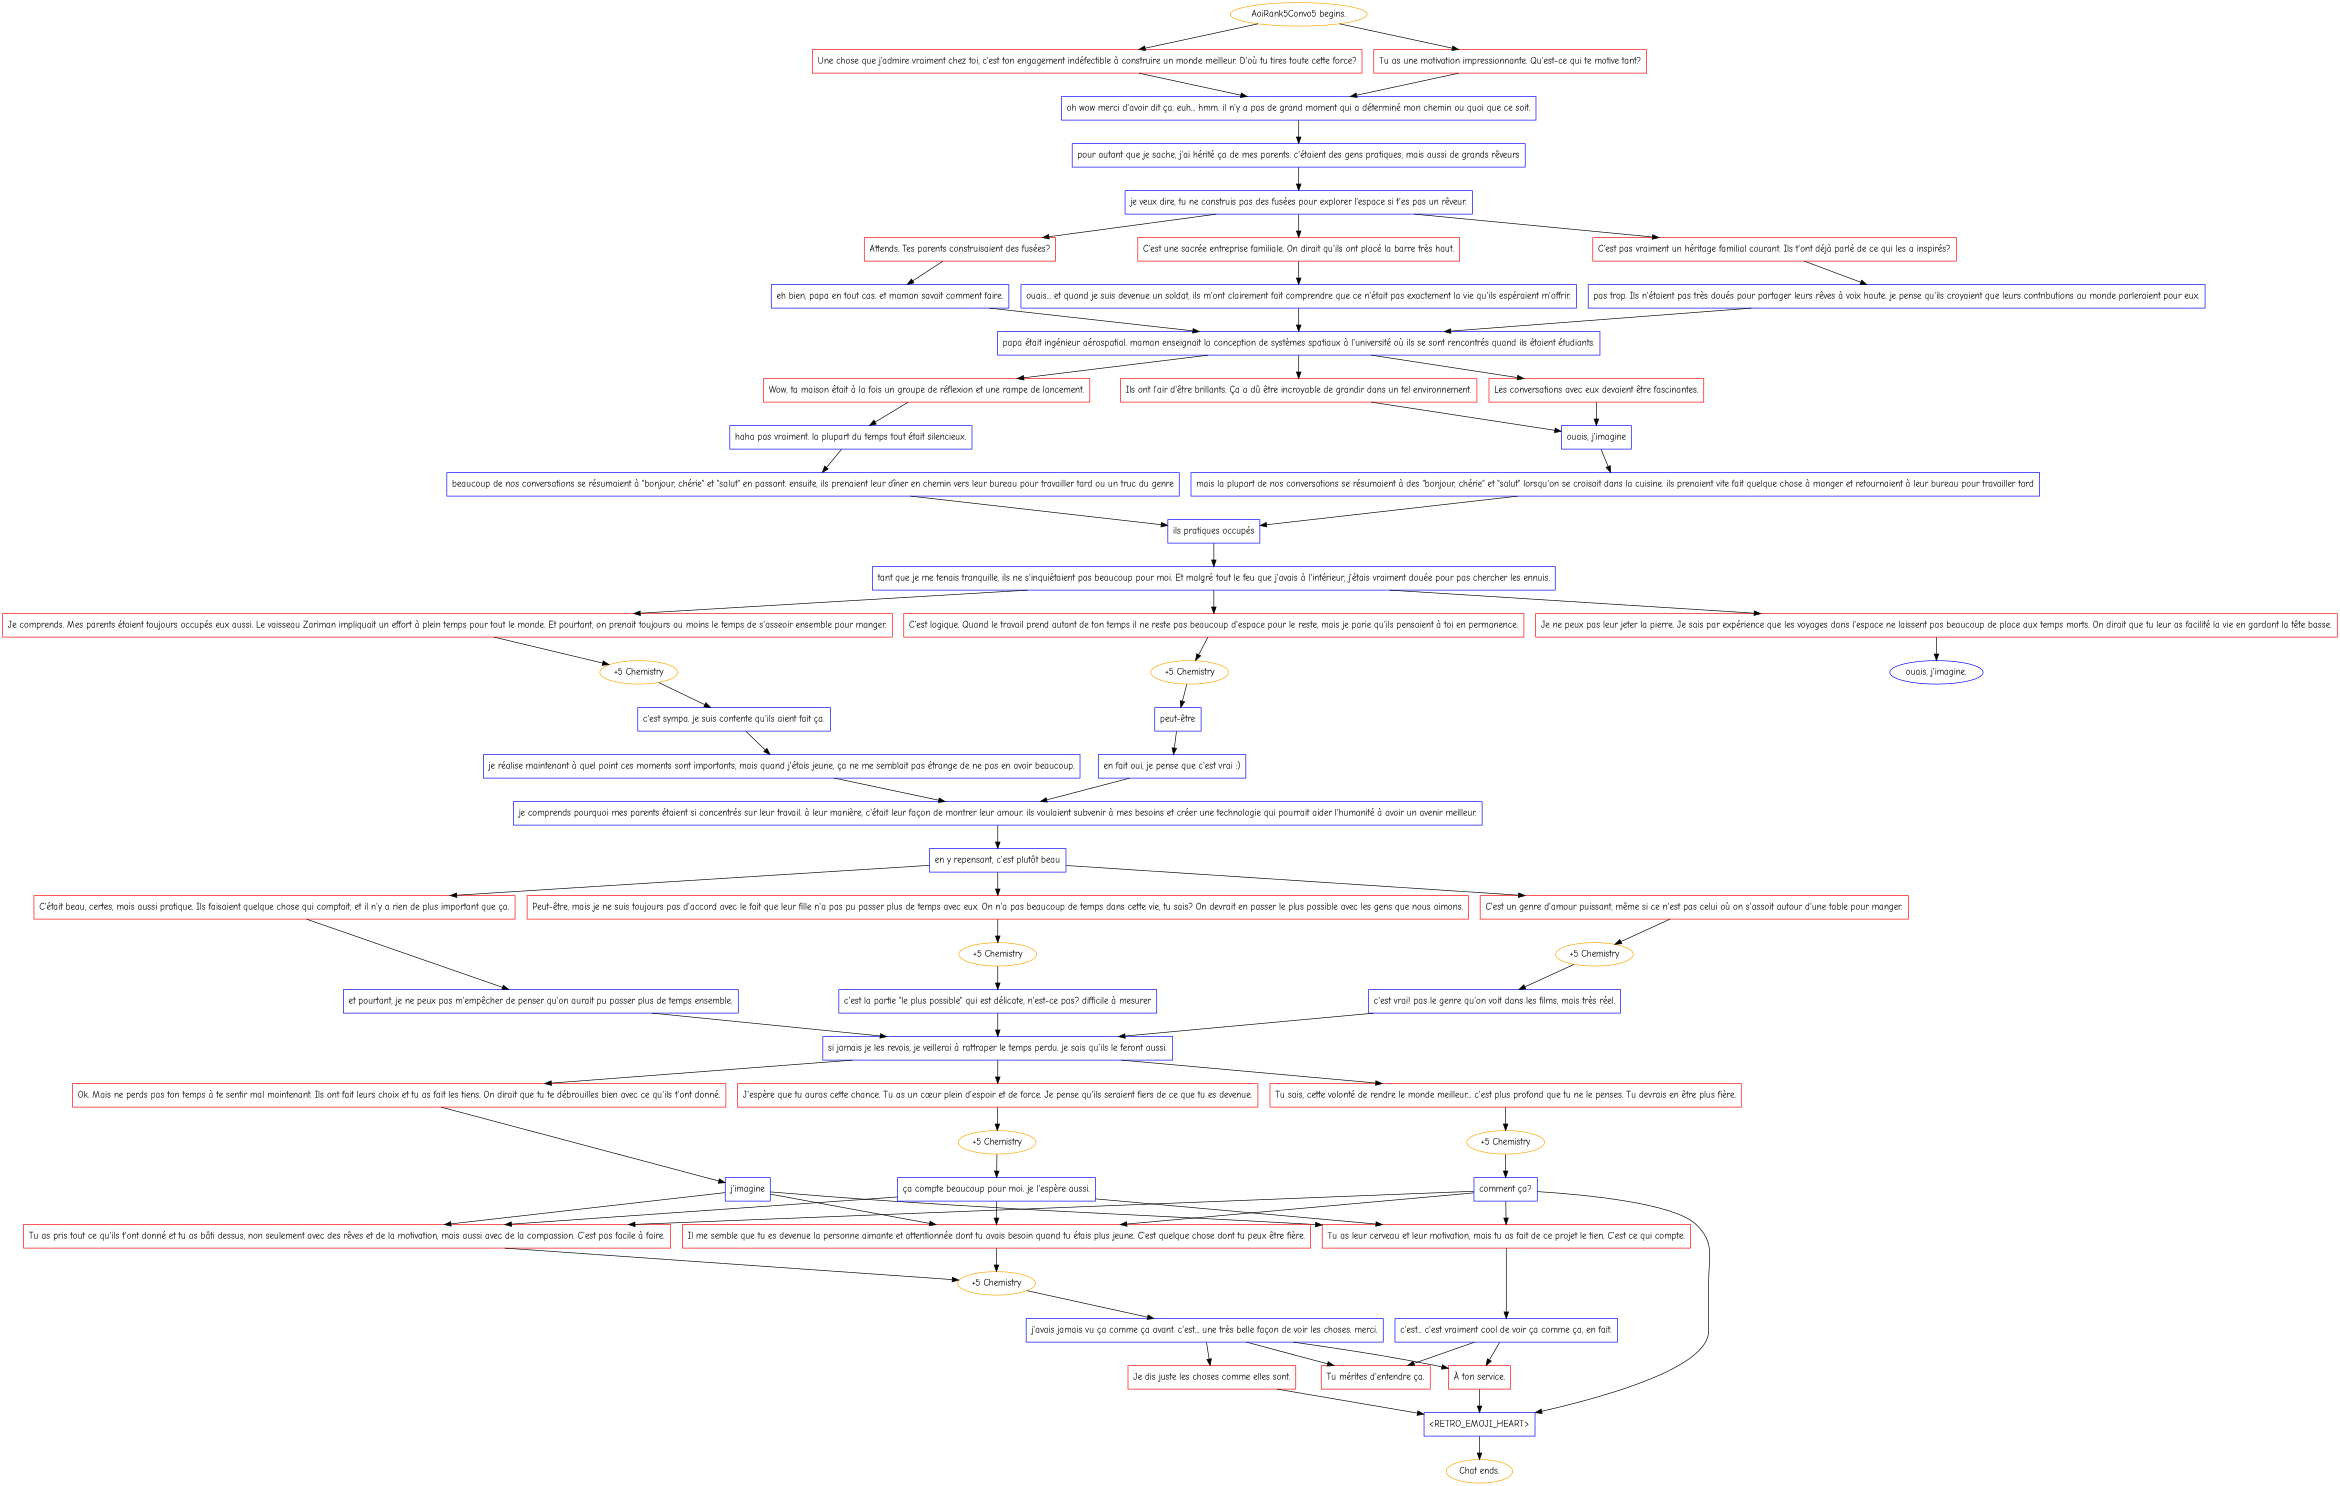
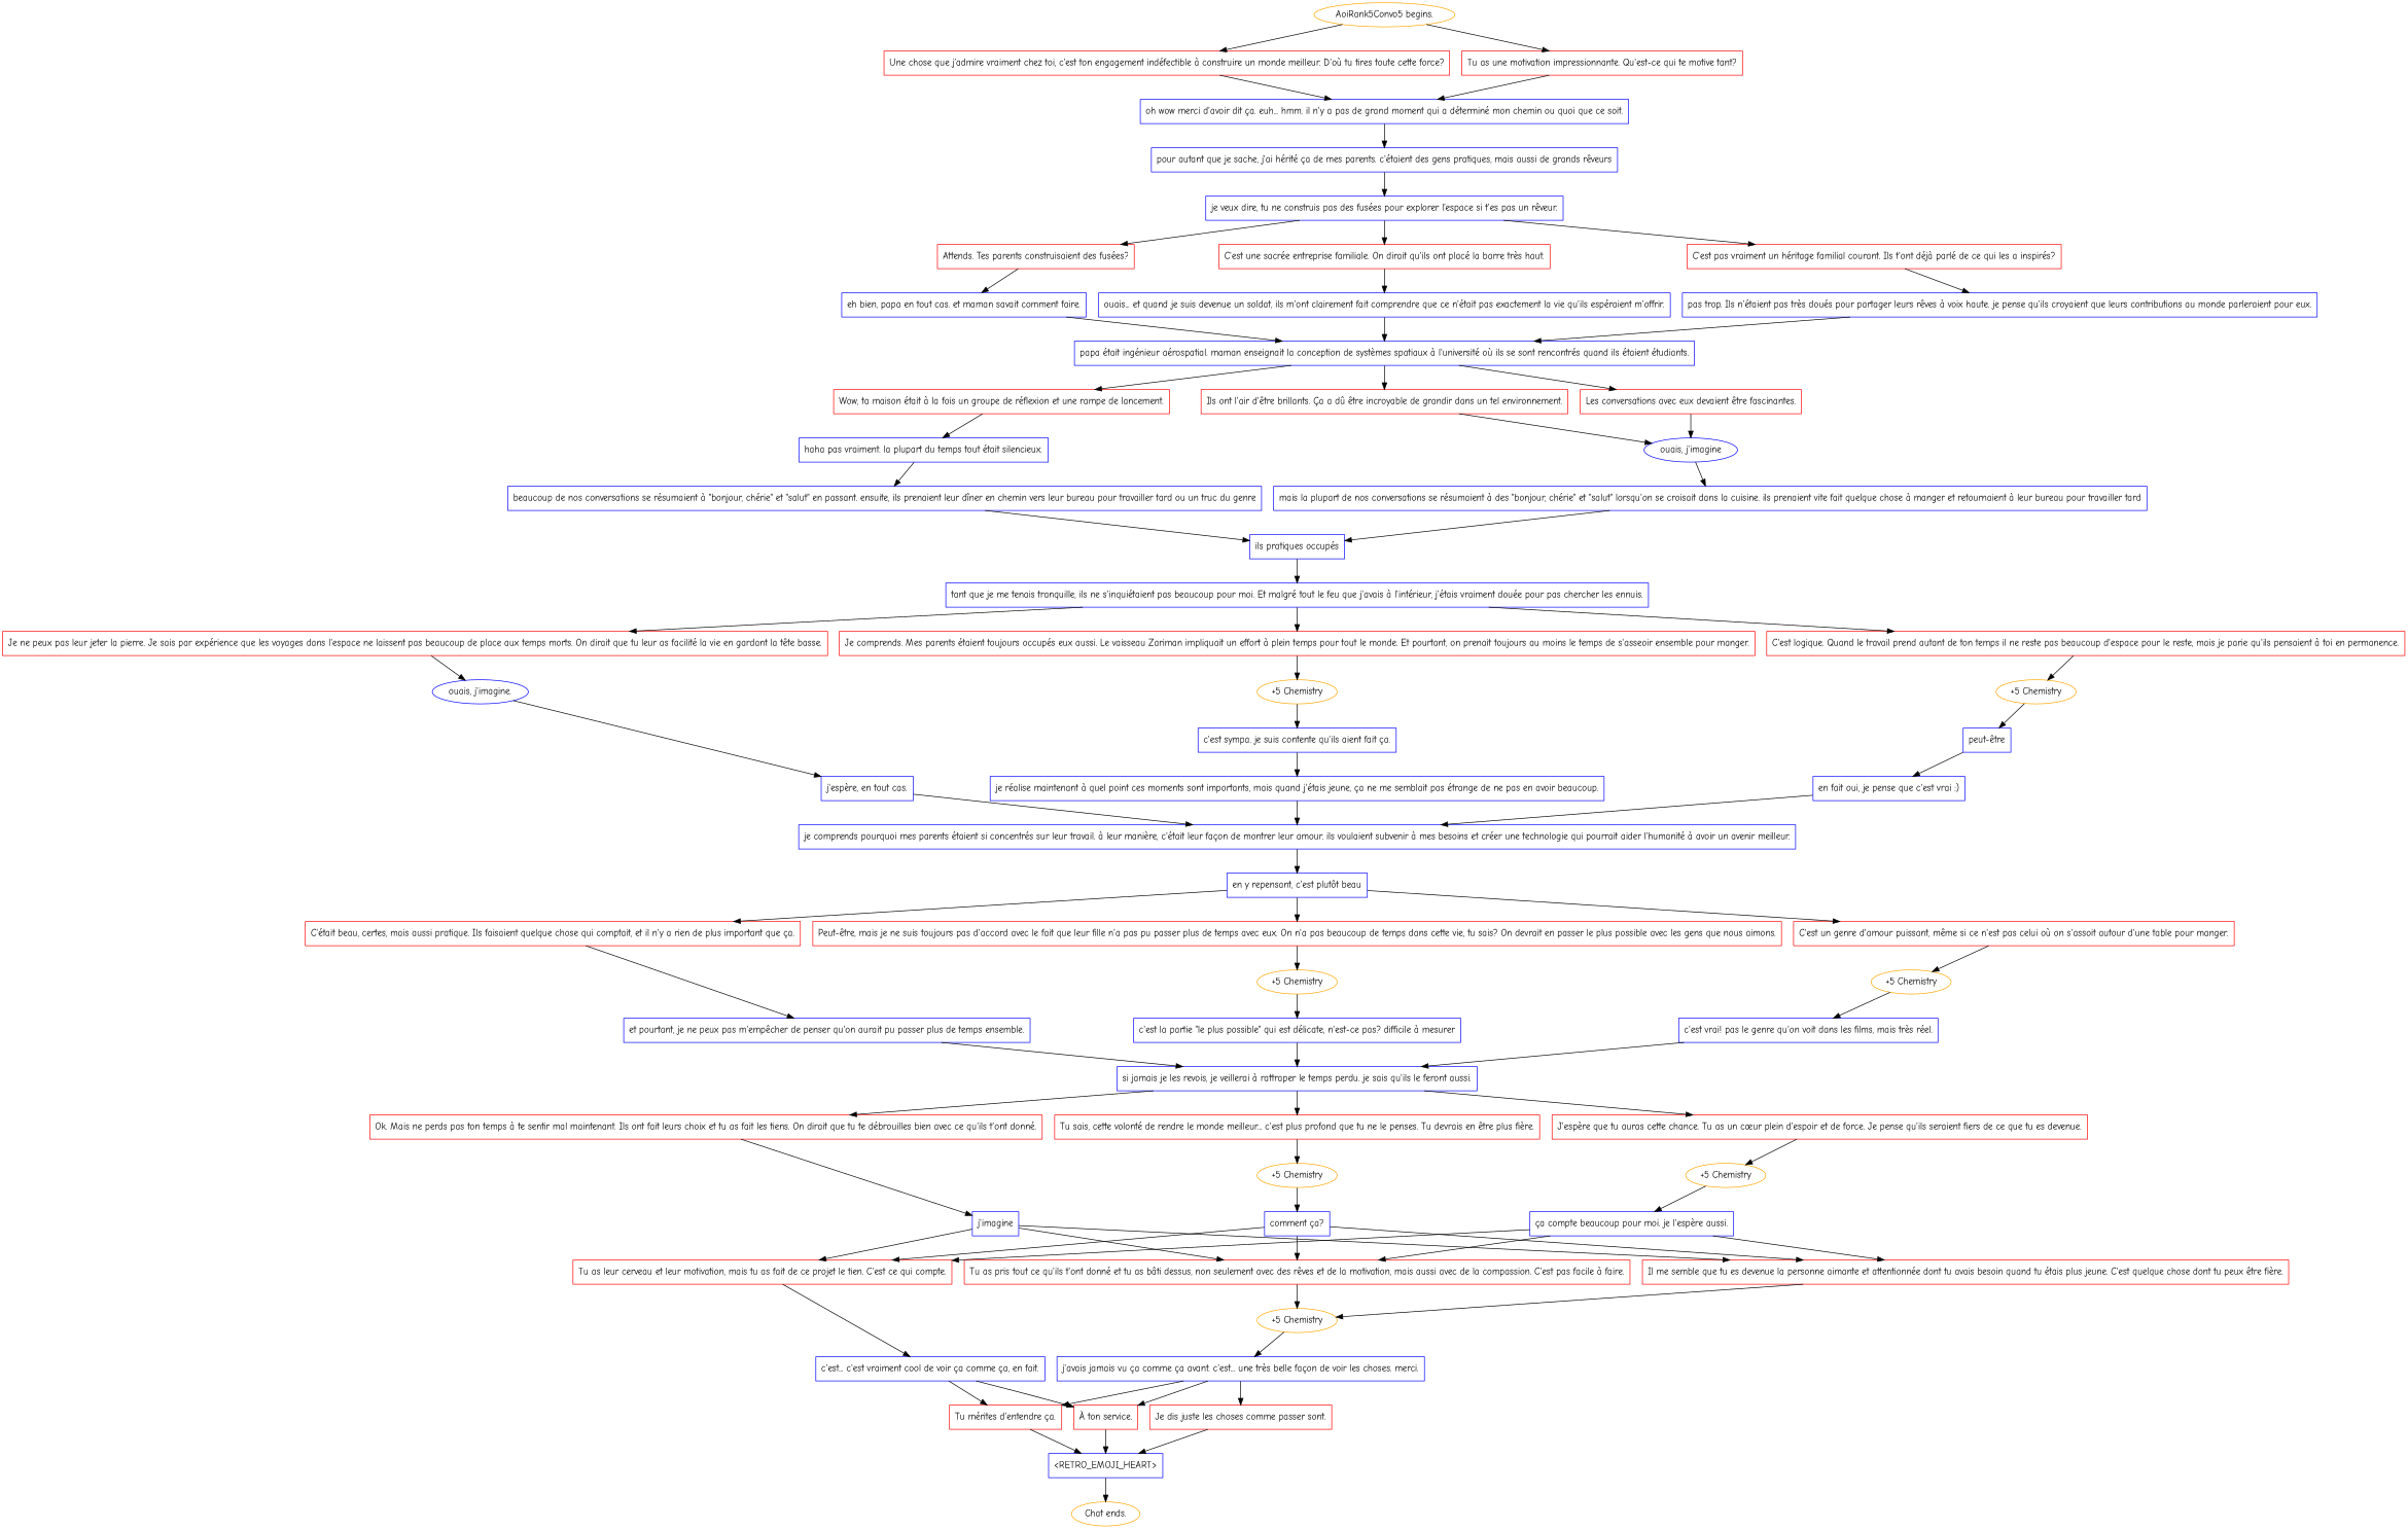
  digraph {
    fontname="Comic Neue"
    node [color=blue fontname="Comic Neue" shape=box]
    edge [fontname="Comic Neue"]
    "AoiRank5Convo5 begins." [color=orange shape=""]
    n2 [color=red label="Une chose que j’admire vraiment chez toi, c’est ton engagement indéfectible à construire un monde meilleur. D'où tu tires toute cette force?"]
    n3 [color=red label="Tu as une motivation impressionnante. Qu'est-ce qui te motive tant?"]
    n4 [label="oh wow merci d'avoir dit ça. euh... hmm. il n'y a pas de grand moment qui a déterminé mon chemin ou quoi que ce soit."]
    n5 [label="pour autant que je sache, j'ai hérité ça de mes parents. c'étaient des gens pratiques, mais aussi de grands rêveurs"]
    n6 [label="je veux dire, tu ne construis pas des fusées pour explorer l’espace si t'es pas un rêveur."]
    n7 [color=red label="Attends. Tes parents construisaient des fusées?"]
    n8 [color=red label="C'est une sacrée entreprise familiale. On dirait qu'ils ont placé la barre très haut."]
    n9 [color=red label="C'est pas vraiment un héritage familial courant. Ils t'ont déjà parlé de ce qui les a inspirés?"]
    n10 [label="eh bien, papa en tout cas. et maman savait comment faire."]
    n11 [label="ouais... et quand je suis devenue un soldat, ils m'ont clairement fait comprendre que ce n'était pas exactement la vie qu'ils espéraient m'offrir."]
    n12 [label="pas trop. Ils n'étaient pas très doués pour partager leurs rêves à voix haute. je pense qu'ils croyaient que leurs contributions au monde parleraient pour eux."]
    n13 [label="papa était ingénieur aérospatial. maman enseignait la conception de systèmes spatiaux à l'université où ils se sont rencontrés quand ils étaient étudiants."]
    n14 [color=red label="Wow, ta maison était à la fois un groupe de réflexion et une rampe de lancement."]
    n15 [color=red label="Les conversations avec eux devaient être fascinantes."]
    n16 [color=red label="Ils ont l'air d'être brillants. Ça a dû être incroyable de grandir dans un tel environnement."]
    n17 [label="haha pas vraiment. la plupart du temps tout était silencieux."]
-   n18 [label="ouais, j'imagine"]
+   n18 [label="ouais, j'imagine" shape=ellipse]
    n19 [label="beaucoup de nos conversations se résumaient à \"bonjour, chérie\" et \"salut\" en passant. ensuite, ils prenaient leur dîner en chemin vers leur bureau pour travailler tard ou un truc du genre"]
    n20 [label="mais la plupart de nos conversations se résumaient à des \"bonjour, chérie\" et \"salut\" lorsqu'on se croisait dans la cuisine. ils prenaient vite fait quelque chose à manger et retournaient à leur bureau pour travailler tard"]
    n21 [label="ils pratiques occupés"]
    n22 [label="tant que je me tenais tranquille, ils ne s'inquiétaient pas beaucoup pour moi. Et malgré tout le feu que j'avais à l'intérieur, j'étais vraiment douée pour pas chercher les ennuis."]
    n23 [color=red label="Je comprends. Mes parents étaient toujours occupés eux aussi. Le vaisseau Zariman impliquait un effort à plein temps pour tout le monde. Et pourtant, on prenait toujours au moins le temps de s'asseoir ensemble pour manger."]
    n24 [color=red label="C'est logique. Quand le travail prend autant de ton temps il ne reste pas beaucoup d'espace pour le reste, mais je parie qu'ils pensaient à toi en permanence."]
    n25 [color=red label="Je ne peux pas leur jeter la pierre. Je sais par expérience que les voyages dans l'espace ne laissent pas beaucoup de place aux temps morts. On dirait que tu leur as facilité la vie en gardant la tête basse."]
    n26 [color=orange label="+5 Chemistry" shape=""]
    n27 [color=orange label="+5 Chemistry" shape=""]
    n28 [label="ouais, j'imagine." shape=ellipse]
    n29 [label="c'est sympa. je suis contente qu'ils aient fait ça."]
    n30 [label="peut-être"]
+   n31 [label="j'espère, en tout cas."]
    n32 [label="je réalise maintenant à quel point ces moments sont importants, mais quand j'étais jeune, ça ne me semblait pas étrange de ne pas en avoir beaucoup."]
    n33 [label="en fait oui, je pense que c'est vrai :)"]
    n34 [label="je comprends pourquoi mes parents étaient si concentrés sur leur travail. à leur manière, c'était leur façon de montrer leur amour. ils voulaient subvenir à mes besoins et créer une technologie qui pourrait aider l'humanité à avoir un avenir meilleur."]
    n35 [label="en y repensant, c'est plutôt beau"]
    n36 [color=red label="Peut-être, mais je ne suis toujours pas d'accord avec le fait que leur fille n'a pas pu passer plus de temps avec eux. On n'a pas beaucoup de temps dans cette vie, tu sais? On devrait en passer le plus possible avec les gens que nous aimons."]
    n37 [color=red label="C'était beau, certes, mais aussi pratique. Ils faisaient quelque chose qui comptait, et il n'y a rien de plus important que ça."]
    n38 [color=red label="C'est un genre d'amour puissant, même si ce n'est pas celui où on s'assoit autour d'une table pour manger."]
    n39 [color=orange label="+5 Chemistry" shape=""]
    n40 [label="et pourtant, je ne peux pas m'empêcher de penser qu'on aurait pu passer plus de temps ensemble."]
    n41 [color=orange label="+5 Chemistry" shape=""]
    n42 [label="c'est la partie \"le plus possible\" qui est délicate, n'est-ce pas? difficile à mesurer"]
    n43 [label="si jamais je les revois, je veillerai à rattraper le temps perdu. je sais qu'ils le feront aussi."]
    n44 [label="c'est vrai! pas le genre qu'on voit dans les films, mais très réel."]
    n45 [color=red label="Ok. Mais ne perds pas ton temps à te sentir mal maintenant. Ils ont fait leurs choix et tu as fait les tiens. On dirait que tu te débrouilles bien avec ce qu'ils t'ont donné."]
    n46 [color=red label="Tu sais, cette volonté de rendre le monde meilleur... c'est plus profond que tu ne le penses. Tu devrais en être plus fière."]
    n47 [color=red label="J'espère que tu auras cette chance. Tu as un cœur plein d'espoir et de force. Je pense qu'ils seraient fiers de ce que tu es devenue."]
    n48 [label="j'imagine"]
    n49 [color=orange label="+5 Chemistry" shape=""]
    n50 [color=orange label="+5 Chemistry" shape=""]
    n51 [color=red label="Tu as leur cerveau et leur motivation, mais tu as fait de ce projet le tien. C'est ce qui compte."]
    n52 [color=red label="Il me semble que tu es devenue la personne aimante et attentionnée dont tu avais besoin quand tu étais plus jeune. C'est quelque chose dont tu peux être fière."]
    n53 [color=red label="Tu as pris tout ce qu'ils t'ont donné et tu as bâti dessus, non seulement avec des rêves et de la motivation, mais aussi avec de la compassion. C'est pas facile à faire."]
    n54 [label="comment ça?"]
    n55 [label="ça compte beaucoup pour moi. je l'espère aussi."]
    n56 [label="c'est... c'est vraiment cool de voir ça comme ça, en fait."]
    n57 [color=orange label="+5 Chemistry" shape=""]
    n58 [color=red label="À ton service."]
    n59 [color=red label="Tu mérites d'entendre ça."]
    n60 [label="j'avais jamais vu ça comme ça avant. c'est... une très belle façon de voir les choses. merci."]
-   n61 [color=red label="Je dis juste les choses comme elles sont."]
+   n61 [color=red label="Je dis juste les choses comme passer sont."]
    n62 [label="<RETRO_EMOJI_HEART>"]
    "Chat ends." [color=orange shape=""]
    "AoiRank5Convo5 begins." -> n2
    "AoiRank5Convo5 begins." -> n3
    n2 -> n4
    n3 -> n4
    n4 -> n5
    n5 -> n6
    n6 -> n7
    n6 -> n8
    n6 -> n9
    n7 -> n10
    n8 -> n11
    n9 -> n12
    n10 -> n13
    n11 -> n13
    n12 -> n13
    n13 -> n14
    n13 -> n15
    n13 -> n16
    n14 -> n17
    n15 -> n18
    n16 -> n18
    n17 -> n19
    n18 -> n20
    n19 -> n21
    n20 -> n21
    n21 -> n22
    n22 -> n23
    n22 -> n24
    n22 -> n25
    n23 -> n26
    n24 -> n27
    n25 -> n28
    n26 -> n29
    n27 -> n30
+   n28 -> n31
    n29 -> n32
    n30 -> n33
+   n31 -> n34
    n32 -> n34
    n33 -> n34
    n34 -> n35
    n35 -> n36
    n35 -> n37
    n35 -> n38
    n36 -> n39
    n37 -> n40
    n38 -> n41
    n39 -> n42
    n40 -> n43
    n41 -> n44
    n42 -> n43
    n43 -> n45
    n43 -> n46
    n43 -> n47
    n44 -> n43
    n45 -> n48
    n46 -> n49
    n47 -> n50
    n48 -> n51
    n48 -> n52
    n48 -> n53
    n49 -> n54
    n50 -> n55
    n51 -> n56
    n52 -> n57
    n53 -> n57
    n54 -> n51
    n54 -> n52
    n54 -> n53
    n55 -> n51
    n55 -> n52
    n55 -> n53
    n56 -> n58
    n56 -> n59
    n57 -> n60
    n58 -> n62
-   n54 -> n62
+   n59 -> n62
    n60 -> n58
    n60 -> n59
    n60 -> n61
    n61 -> n62
    n62 -> "Chat ends."
  }
